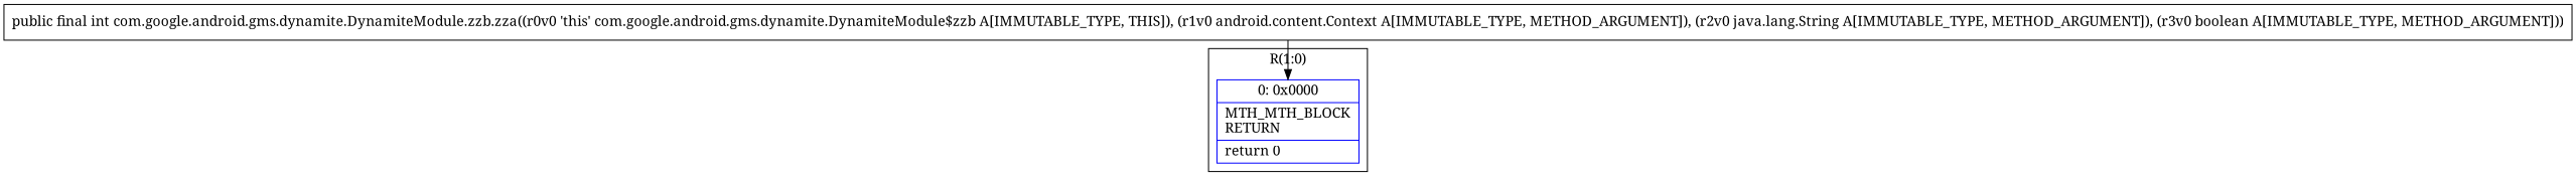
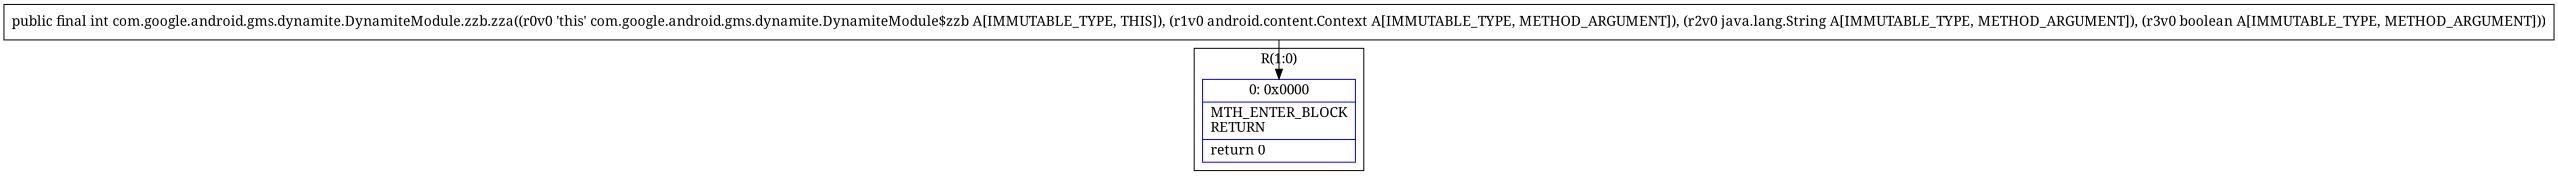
  digraph {
    fontname="Noto Serif"
    node [shape=record fontname="Noto Serif"]
-   n1 [color=blue label="{0\:\ 0x0000|MTH_MTH_BLOCK\lRETURN\l|return 0\l}"]
+   n1 [color=blue label="{0\:\ 0x0000|MTH_ENTER_BLOCK\lRETURN\l|return 0\l}"]
    n2 [label="{public final int com.google.android.gms.dynamite.DynamiteModule.zzb.zza((r0v0 'this' com.google.android.gms.dynamite.DynamiteModule$zzb A[IMMUTABLE_TYPE, THIS]), (r1v0 android.content.Context A[IMMUTABLE_TYPE, METHOD_ARGUMENT]), (r2v0 java.lang.String A[IMMUTABLE_TYPE, METHOD_ARGUMENT]), (r3v0 boolean A[IMMUTABLE_TYPE, METHOD_ARGUMENT])) }"]
    subgraph cluster_1 {
      label="R(1:0)"
      n1
    }
    n2 -> n1 [fontname="Noto Serif"]
  }
